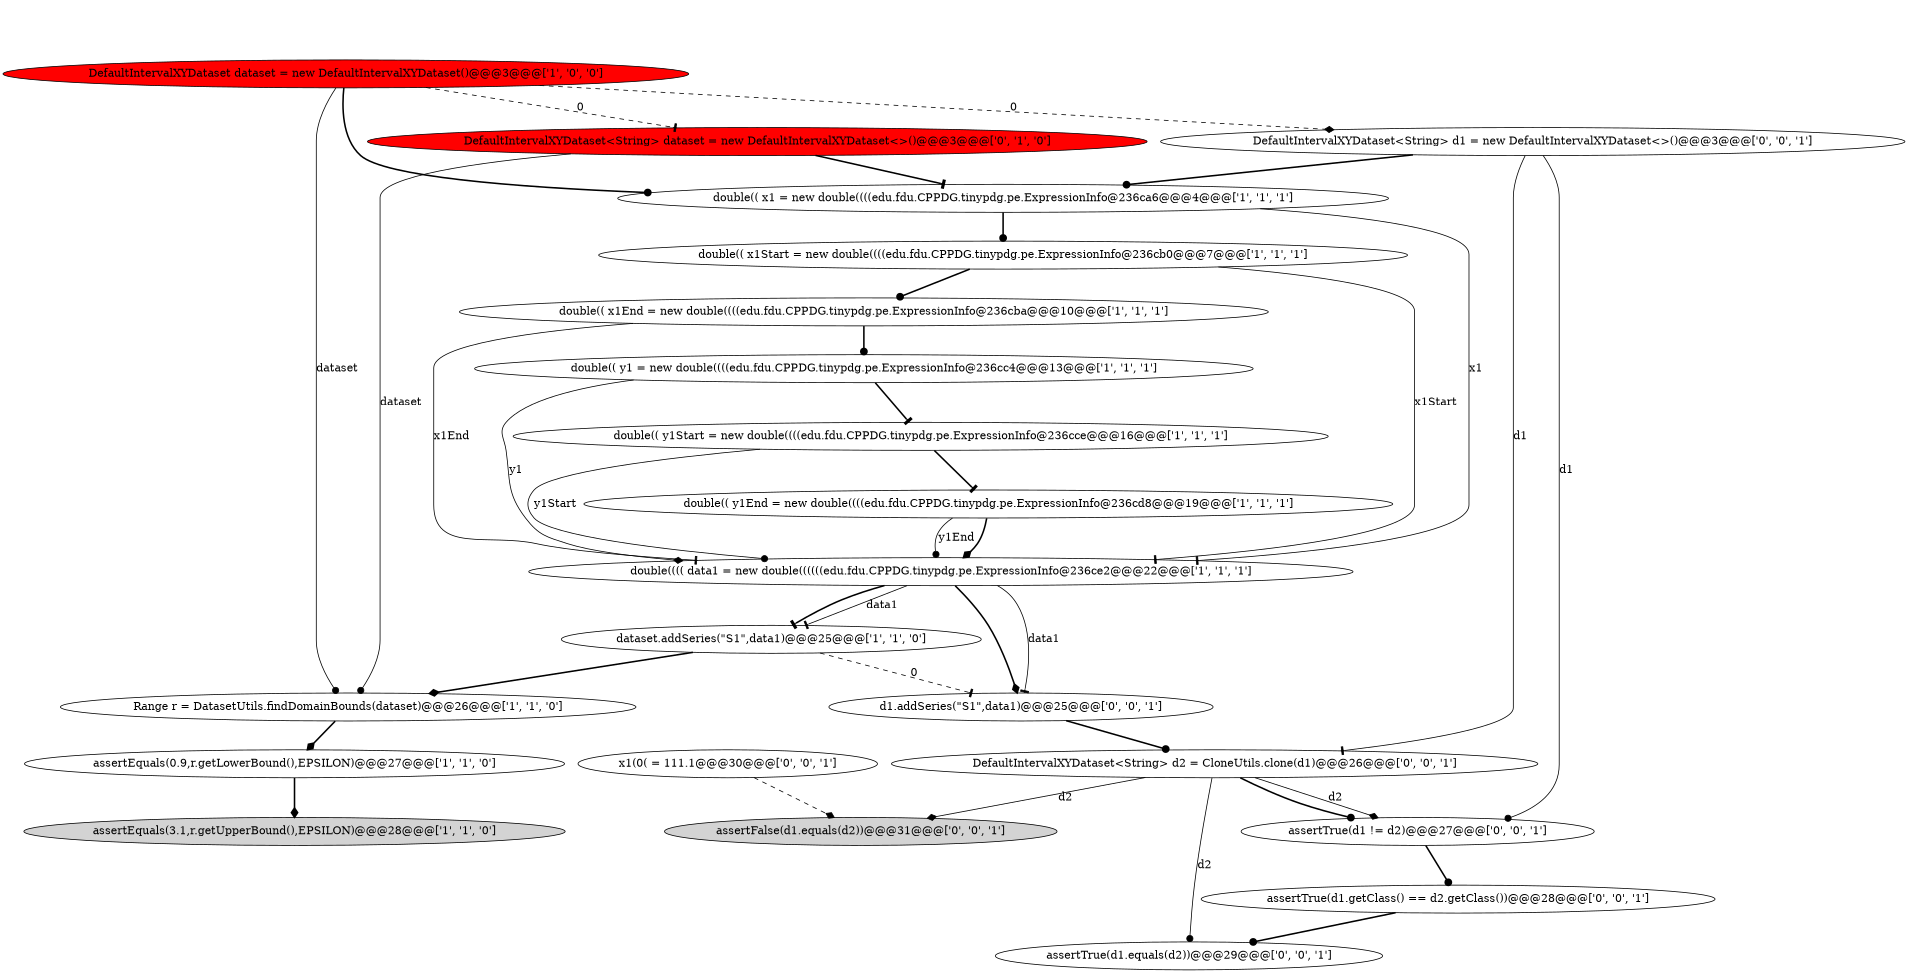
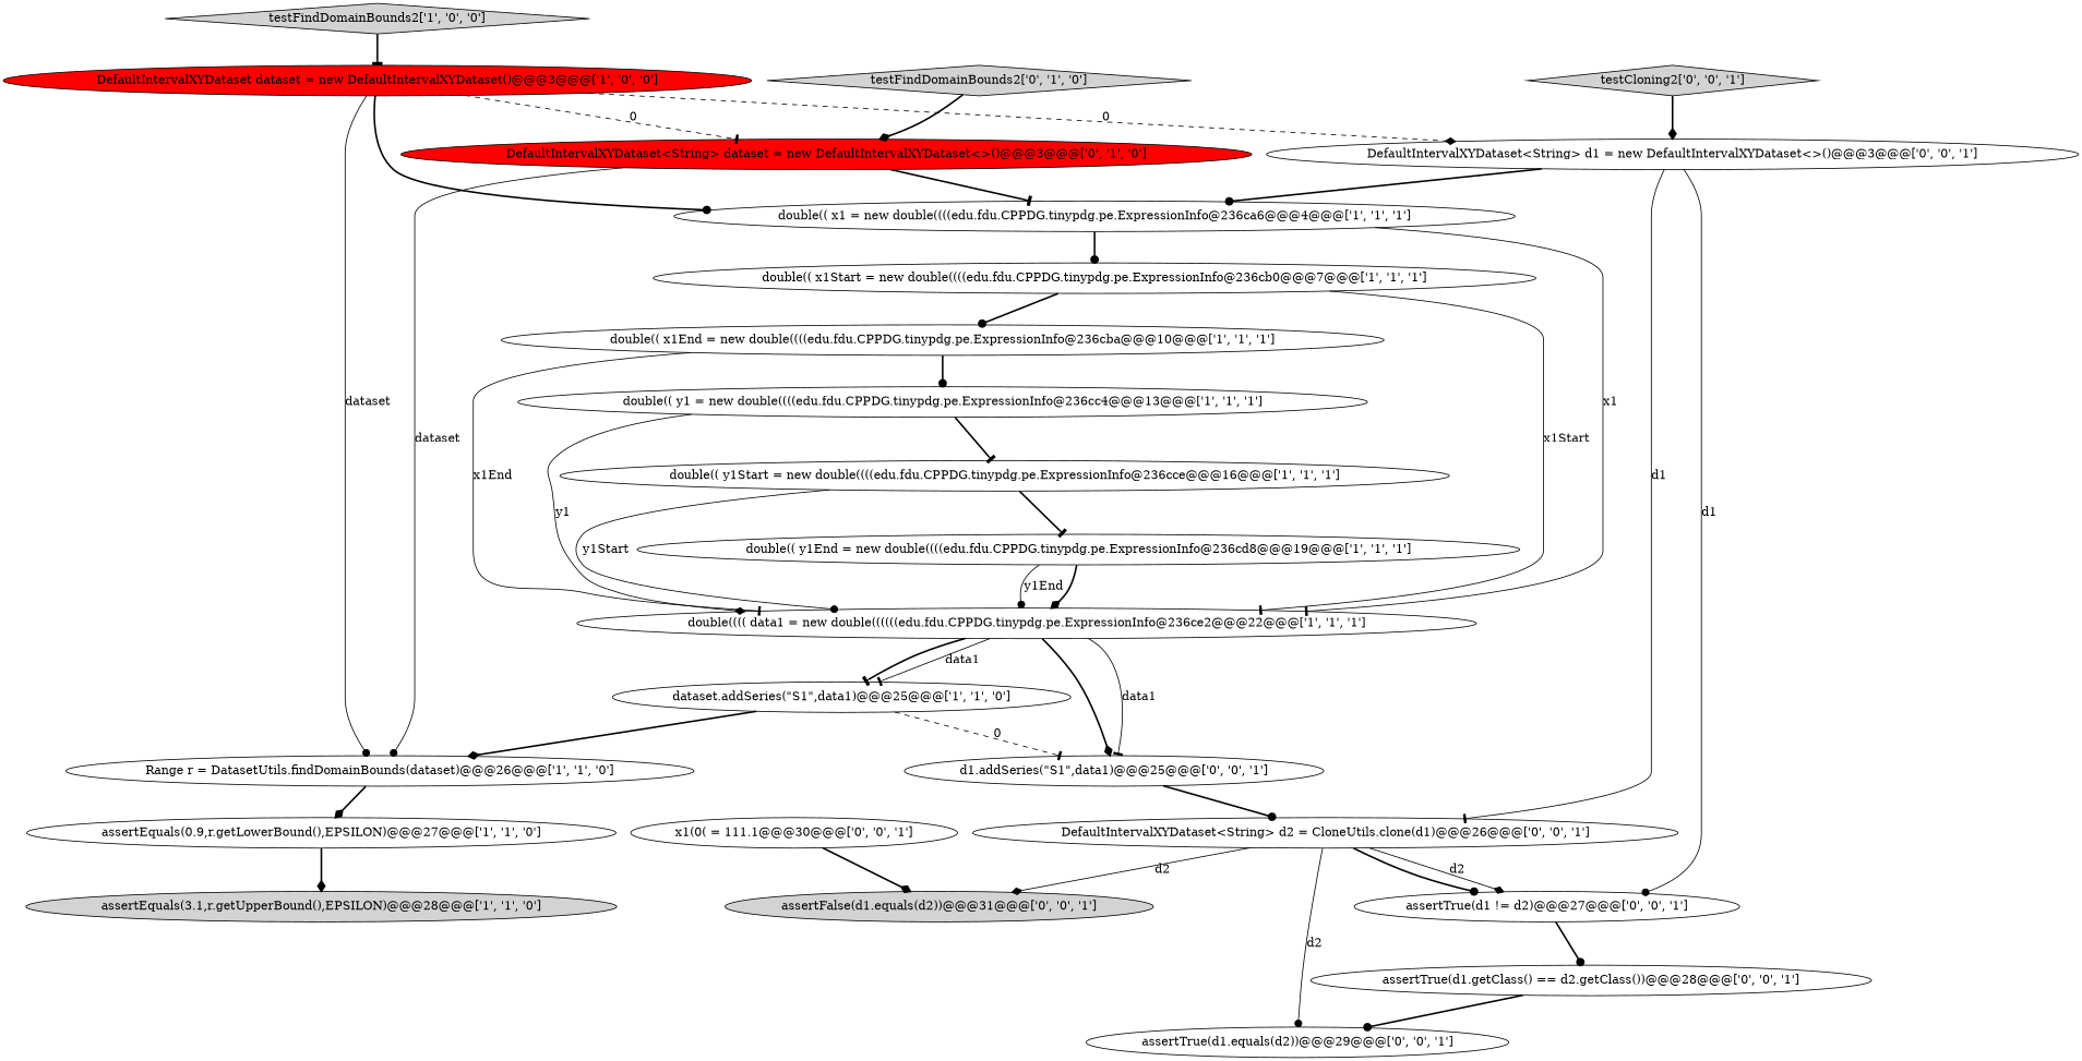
  digraph {
    node [fillcolor=white shape=ellipse style=filled]
    edge [arrowhead=dot style=bold]
    n1 [label="assertTrue(d1.getClass() == d2.getClass())@@@28@@@['0', '0', '1']"]
    n2 [label="assertTrue(d1.equals(d2))@@@29@@@['0', '0', '1']"]
    n3 [label="Range r = DatasetUtils.findDomainBounds(dataset)@@@26@@@['1', '1', '0']"]
    n4 [label="assertEquals(0.9,r.getLowerBound(),EPSILON)@@@27@@@['1', '1', '0']"]
    n5 [fillcolor=lightgray label="assertEquals(3.1,r.getUpperBound(),EPSILON)@@@28@@@['1', '1', '0']"]
    n6 [label="double(((( data1 = new double((((((edu.fdu.CPPDG.tinypdg.pe.ExpressionInfo@236ce2@@@22@@@['1', '1', '1']"]
    n7 [label="dataset.addSeries(\"S1\",data1)@@@25@@@['1', '1', '0']"]
    n8 [label="d1.addSeries(\"S1\",data1)@@@25@@@['0', '0', '1']"]
    n9 [label="DefaultIntervalXYDataset<String> d2 = CloneUtils.clone(d1)@@@26@@@['0', '0', '1']"]
    n10 [label="double(( x1Start = new double((((edu.fdu.CPPDG.tinypdg.pe.ExpressionInfo@236cb0@@@7@@@['1', '1', '1']"]
    n11 [label="double(( x1End = new double((((edu.fdu.CPPDG.tinypdg.pe.ExpressionInfo@236cba@@@10@@@['1', '1', '1']"]
    n12 [label="double(( y1 = new double((((edu.fdu.CPPDG.tinypdg.pe.ExpressionInfo@236cc4@@@13@@@['1', '1', '1']"]
    n13 [label="double(( y1End = new double((((edu.fdu.CPPDG.tinypdg.pe.ExpressionInfo@236cd8@@@19@@@['1', '1', '1']"]
    n14 [label="DefaultIntervalXYDataset<String> d1 = new DefaultIntervalXYDataset<>()@@@3@@@['0', '0', '1']"]
    n15 [label="assertTrue(d1 != d2)@@@27@@@['0', '0', '1']"]
    n16 [label="double(( x1 = new double((((edu.fdu.CPPDG.tinypdg.pe.ExpressionInfo@236ca6@@@4@@@['1', '1', '1']"]
    n17 [fillcolor=lightgray label="assertFalse(d1.equals(d2))@@@31@@@['0', '0', '1']"]
    n18 [label="double(( y1Start = new double((((edu.fdu.CPPDG.tinypdg.pe.ExpressionInfo@236cce@@@16@@@['1', '1', '1']"]
+   n19 [fillcolor=lightgray label="testCloning2['0', '0', '1']" shape=diamond]
    n20 [label="x1(0( = 111.1@@@30@@@['0', '0', '1']"]
+   n21 [fillcolor=lightgray label="testFindDomainBounds2['0', '1', '0']" shape=diamond]
    n22 [fillcolor=red label="DefaultIntervalXYDataset<String> dataset = new DefaultIntervalXYDataset<>()@@@3@@@['0', '1', '0']"]
    n23 [fillcolor=red label="DefaultIntervalXYDataset dataset = new DefaultIntervalXYDataset()@@@3@@@['1', '0', '0']"]
+   n24 [fillcolor=lightgray label="testFindDomainBounds2['1', '0', '0']" shape=diamond]
    n1 -> n2
    n3 -> n4 [arrowhead=diamond]
    n4 -> n5 [arrowhead=diamond]
    n6 -> n7 [arrowhead=tee label=data1 style=solid]
    n6 -> n7 [arrowhead=tee]
    n6 -> n8 [arrowhead=tee label=data1 style=solid]
    n6 -> n8 [arrowhead=diamond]
    n7 -> n3 [arrowhead=diamond]
    n7 -> n8 [arrowhead=tee label=0 style=dashed]
    n8 -> n9
    n9 -> n2 [label=d2 style=solid]
    n9 -> n15 [arrowhead=diamond label=d2 style=solid]
    n9 -> n15
    n9 -> n17 [arrowhead=diamond label=d2 style=solid]
    n10 -> n6 [arrowhead=tee label=x1Start style=solid]
    n10 -> n11
    n11 -> n6 [arrowhead=tee label=x1End style=solid]
    n11 -> n12
    n12 -> n6 [arrowhead=diamond label=y1 style=solid]
    n12 -> n18 [arrowhead=tee]
    n13 -> n6 [arrowhead=diamond]
    n13 -> n6 [label=y1End style=solid]
    n14 -> n9 [arrowhead=tee label=d1 style=solid]
    n14 -> n15 [label=d1 style=solid]
    n14 -> n16
    n15 -> n1
    n16 -> n6 [arrowhead=tee label=x1 style=solid]
    n16 -> n10
    n18 -> n6 [label=y1Start style=solid]
    n18 -> n13 [arrowhead=tee]
-   n20 -> n17 [arrowhead=diamond style=dashed]
+   n19 -> n14 [arrowhead=diamond]
+   n20 -> n17 [arrowhead=diamond]
+   n21 -> n22 [arrowhead=diamond]
    n22 -> n3 [label=dataset style=solid]
    n22 -> n16 [arrowhead=tee]
    n23 -> n3 [label=dataset style=solid]
    n23 -> n14 [arrowhead=diamond label=0 style=dashed]
    n23 -> n16
    n23 -> n22 [arrowhead=tee label=0 style=dashed]
+   n24 -> n23 [arrowhead=tee]
  }
